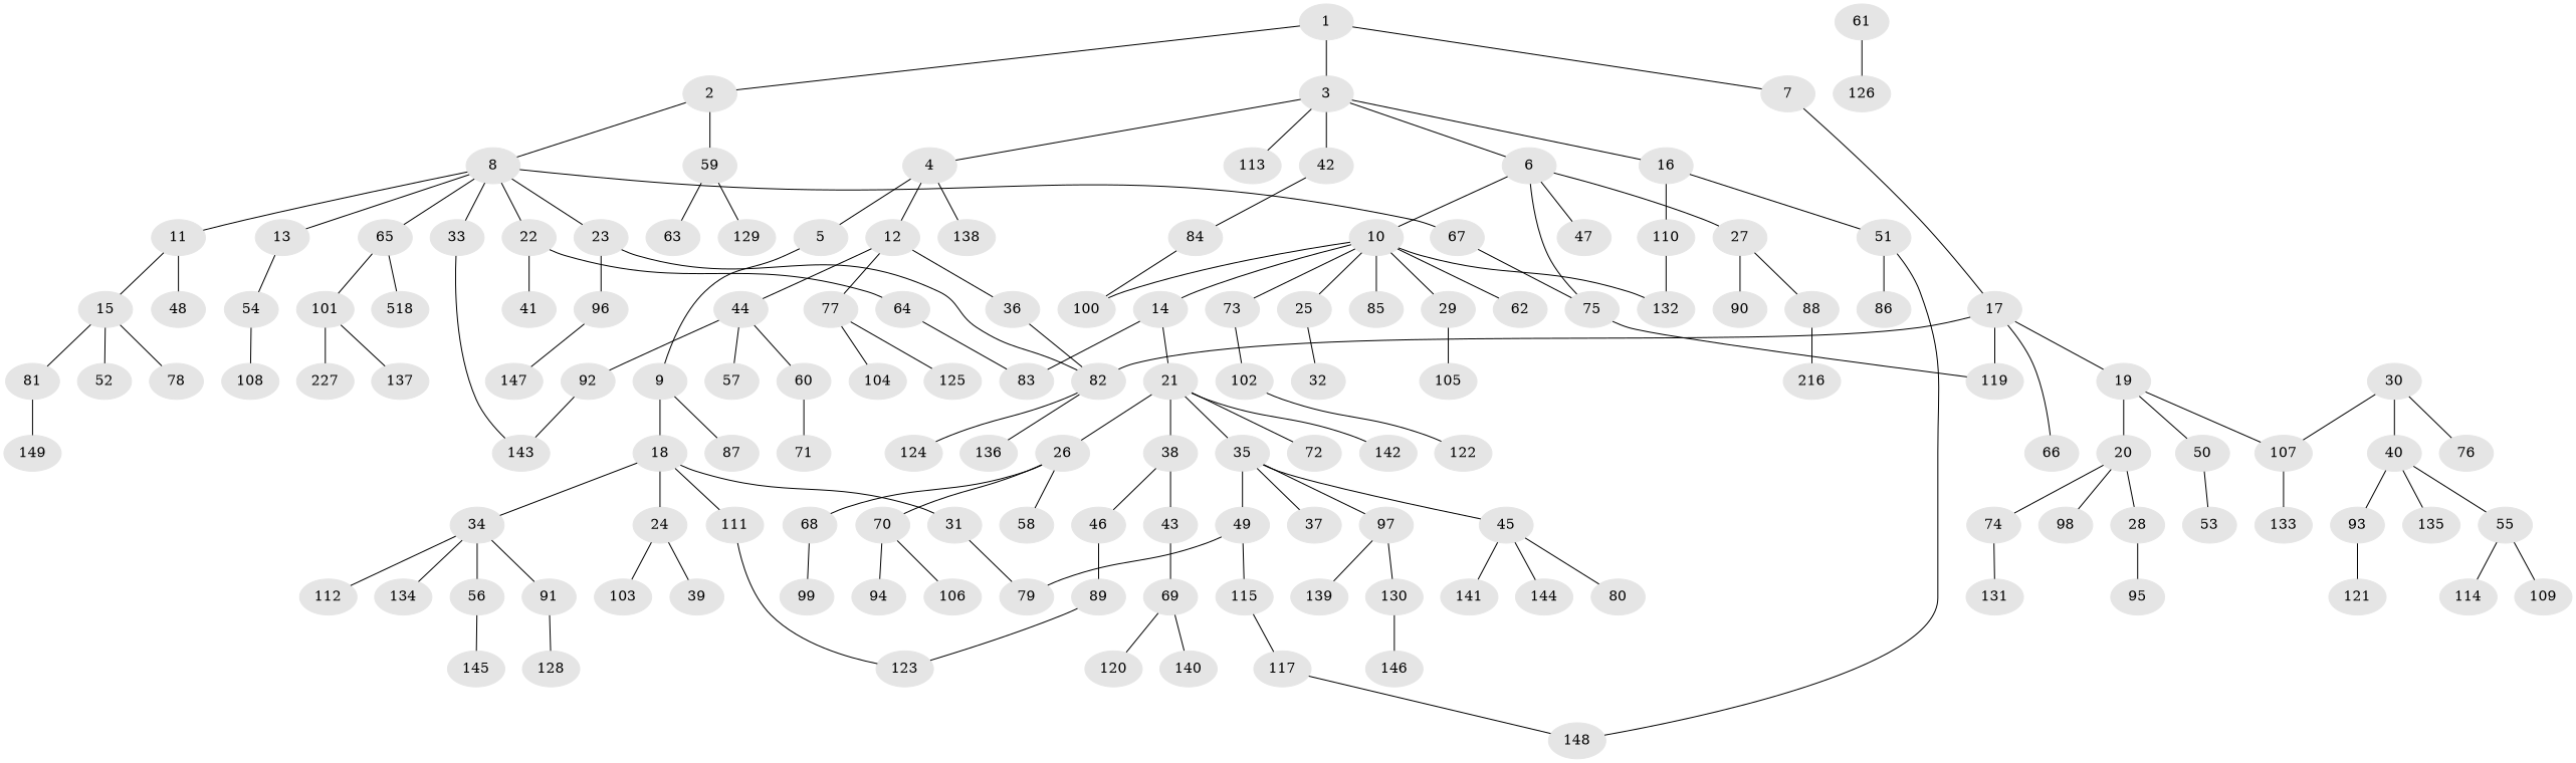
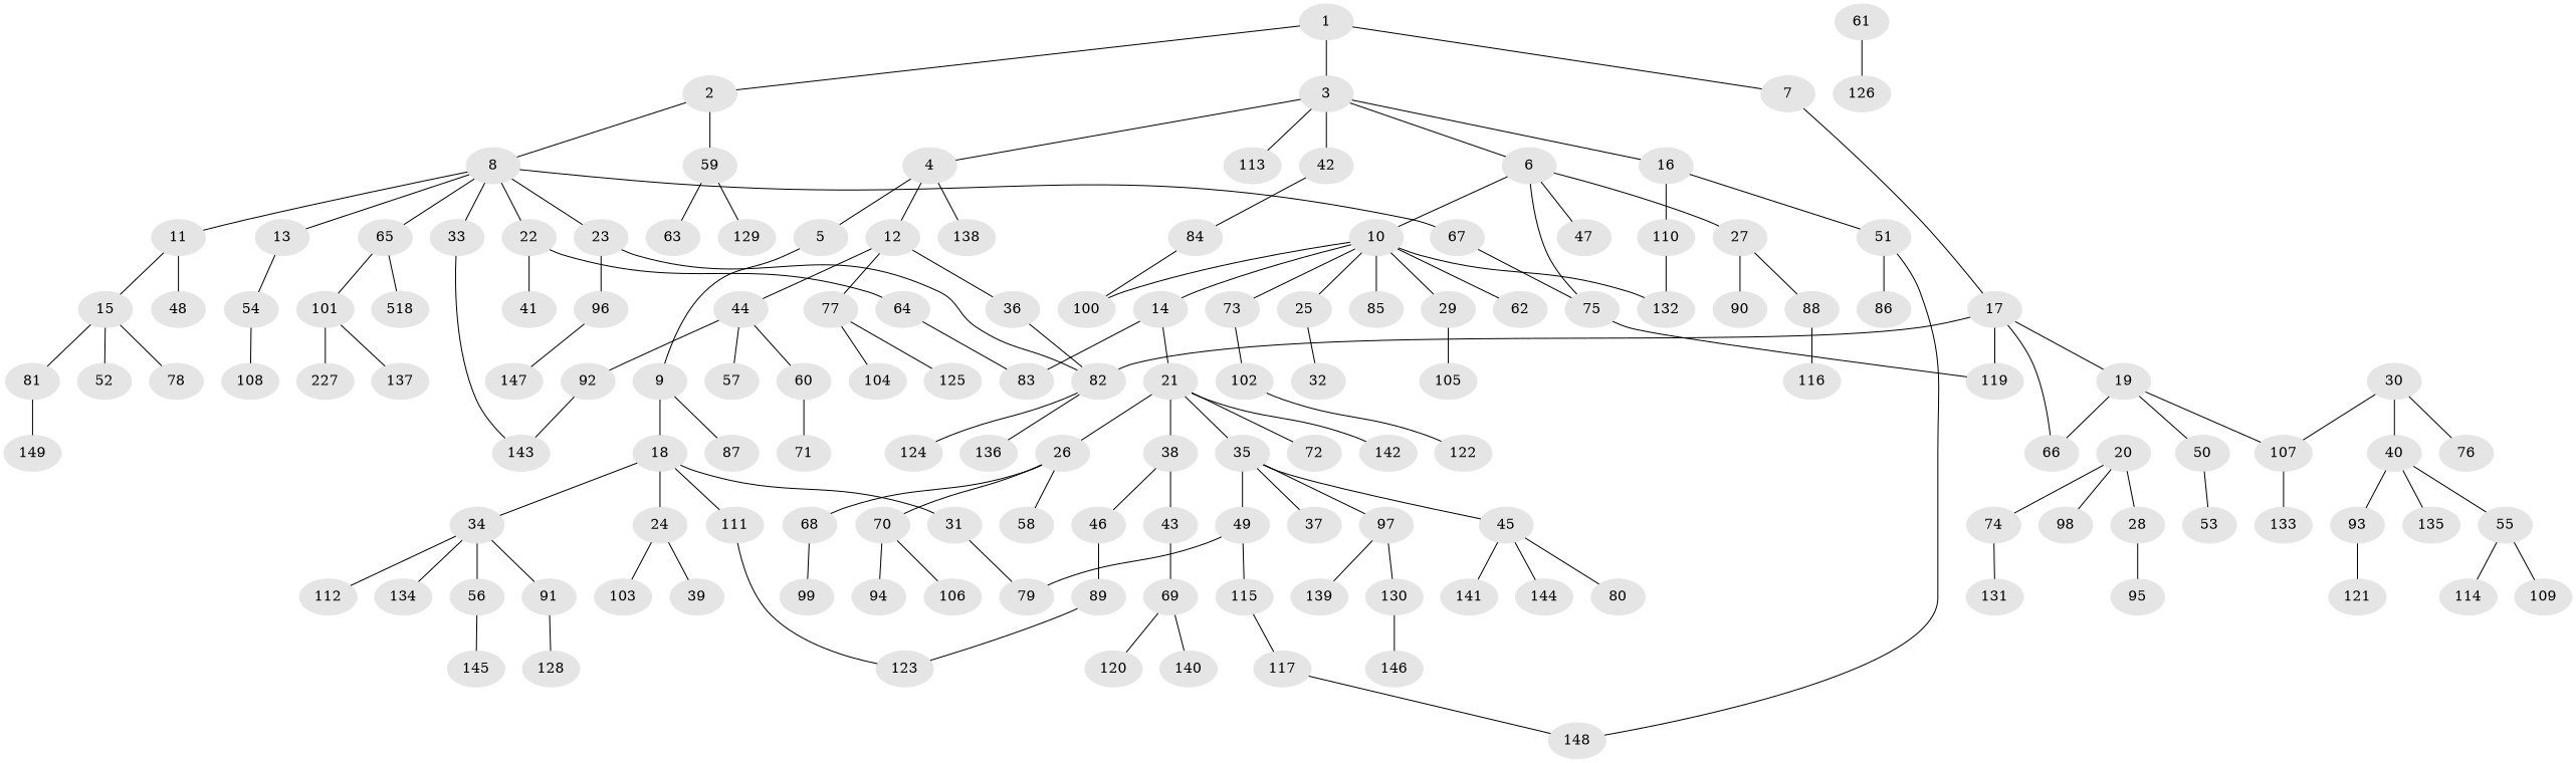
  graph {
    node [color=gray90 style=filled]
    1
    2
    3
    7
    8
    59
    4
    6
    16
    42
    113
    17
    11
    13
    22
    23
    33
    65
    67
    63
    129
    5
    12
    138
    10
    27
    47
    75
    51
    110
    84
    9
    36
    44
    77
    18
    87
    14
    25
    29
    62
    73
    85
    100
    132
    88
    90
    119
    19
    66
    82
    15
    48
    54
    41
    64
    96
    143
    101
    n60 [label=518]
    24
    31
    34
    111
    21
    83
    32
    105
    102
    52
    78
    81
    57
    60
    92
    104
    125
    108
    26
    35
    38
    72
    142
    149
    86
    148
    20
    50
    107
    124
    136
    39
    103
    79
    56
    91
    112
    134
    123
    28
    74
    98
    30
    40
    76
    53
    95
    131
    58
    68
    70
    37
    45
    49
    97
    43
    46
    147
    99
    94
    106
-   116 [label=216]
+   116
    55
    93
    135
    133
    145
    128
    80
    141
    144
    115
    61
    126
    130
    139
    69
    89
    109
    114
    121
    120
    140
    71
    117
    n146 [label=227]
    137
    122
    146
    1 -- 2
    1 -- 3
    1 -- 7
    2 -- 8
    2 -- 59
    3 -- 4
    3 -- 6
    3 -- 16
    3 -- 42
    3 -- 113
    7 -- 17
    8 -- 11
    8 -- 13
    8 -- 22
    8 -- 23
    8 -- 33
    8 -- 65
    8 -- 67
    59 -- 63
    59 -- 129
    4 -- 5
    4 -- 12
    4 -- 138
    6 -- 10
    6 -- 27
    6 -- 47
    6 -- 75
    16 -- 51
    16 -- 110
    42 -- 84
    17 -- 119
    17 -- 19
    17 -- 66
    17 -- 82
    11 -- 15
    11 -- 48
    13 -- 54
    22 -- 41
    22 -- 64
    23 -- 82
    23 -- 96
    33 -- 143
    65 -- 101
    65 -- n60
    67 -- 75
    5 -- 9
    12 -- 36
    12 -- 44
    12 -- 77
    10 -- 14
    10 -- 25
    10 -- 29
    10 -- 62
    10 -- 73
    10 -- 85
    10 -- 100
    10 -- 132
    27 -- 88
    27 -- 90
    75 -- 119
    51 -- 86
    51 -- 148
    110 -- 132
    84 -- 100
    9 -- 18
    9 -- 87
    36 -- 82
    44 -- 57
    44 -- 60
    44 -- 92
    77 -- 104
    77 -- 125
    18 -- 24
    18 -- 31
    18 -- 34
    18 -- 111
    14 -- 21
    14 -- 83
    25 -- 32
    29 -- 105
    73 -- 102
    88 -- 116
-   19 -- 20
+   19 -- 66
    19 -- 50
    19 -- 107
    82 -- 124
    82 -- 136
    15 -- 52
    15 -- 78
    15 -- 81
    54 -- 108
    64 -- 83
    96 -- 147
    101 -- n146
    101 -- 137
    24 -- 39
    24 -- 103
    31 -- 79
    34 -- 56
    34 -- 91
    34 -- 112
    34 -- 134
    111 -- 123
    21 -- 26
    21 -- 35
    21 -- 38
    21 -- 72
    21 -- 142
    102 -- 122
    81 -- 149
    60 -- 71
    92 -- 143
    26 -- 58
    26 -- 68
    26 -- 70
    35 -- 37
    35 -- 45
    35 -- 49
    35 -- 97
    38 -- 43
    38 -- 46
    20 -- 28
    20 -- 74
    20 -- 98
    50 -- 53
    107 -- 133
    56 -- 145
    91 -- 128
    28 -- 95
    74 -- 131
    30 -- 107
    30 -- 40
    30 -- 76
    40 -- 55
    40 -- 93
    40 -- 135
    68 -- 99
    70 -- 94
    70 -- 106
    45 -- 80
    45 -- 141
    45 -- 144
    49 -- 79
    49 -- 115
    97 -- 130
    97 -- 139
    43 -- 69
    46 -- 89
    55 -- 109
    55 -- 114
    93 -- 121
    115 -- 117
    61 -- 126
    130 -- 146
    69 -- 120
    69 -- 140
    89 -- 123
    117 -- 148
  }
